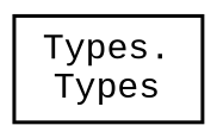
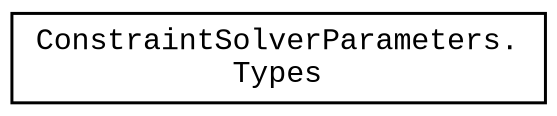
  digraph {
    rankdir=LR
    fontname="Liberation Mono"
-   n1 [color=black fillcolor=white fontname="Liberation Mono" fontsize=10 height=0.2 label="Types.\lTypes" shape=record style=filled width=0.4]
+   n1 [color=black fillcolor=white fontname="Liberation Mono" fontsize=10 height=0.2 label="ConstraintSolverParameters.\lTypes" shape=record style=filled width=0.4]
  }
